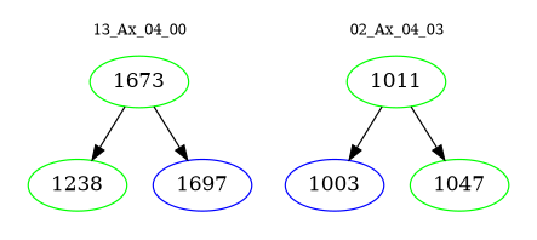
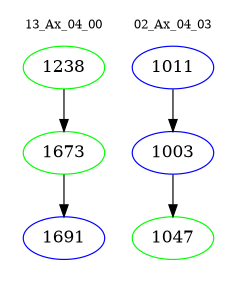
  digraph {
    node [color=green]
    edge [color=black]
    n1 [label=1673]
    n2 [label=1238]
-   n3 [color=blue label=1697]
-   n4 [label=1011]
+   n3 [color=blue label=1691]
+   n4 [color=blue label=1011]
    n5 [color=blue label=1003]
    n6 [label=1047]
    subgraph cluster_1 {
      color=white
      fontsize=10
      label="13_Ax_04_00"
      n1
      n2
      n3
    }
    subgraph cluster_2 {
      color=white
      fontsize=10
      label="02_Ax_04_03"
      n4
      n5
      n6
    }
-   n1 -> n2
+   n2 -> n1
    n1 -> n3
    n4 -> n5
-   n4 -> n6
+   n5 -> n6
  }
